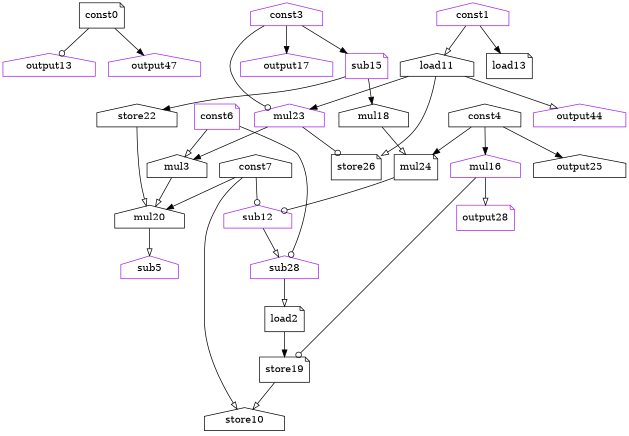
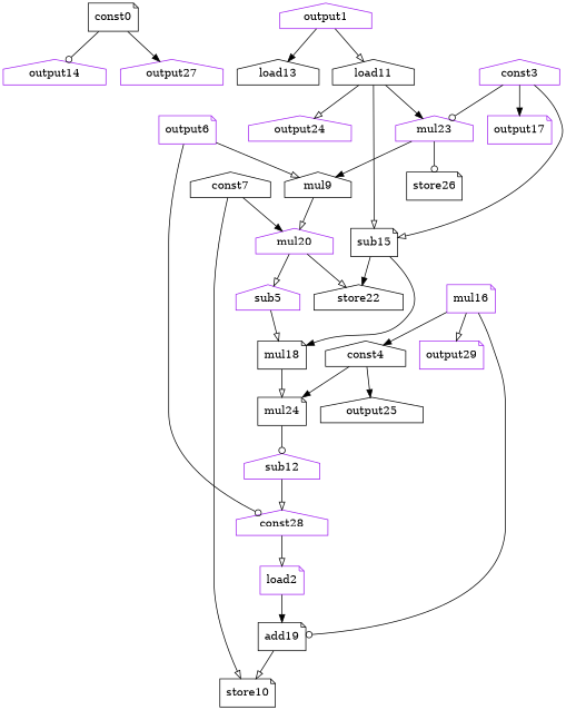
  digraph {
    node [color=black opcode=const shape=house]
    edge [arrowhead=onormal operand=0]
    const0 [shape=note]
-   output14 [color=purple opcode=output label=output13]
-   output27 [color=purple opcode=output label=output47]
-   const1 [color=purple]
+   output14 [color=purple opcode=output]
+   output27 [color=purple opcode=output]
+   const1 [color=purple label=output1]
    load11 [opcode=load]
-   load13 [opcode=load shape=note]
+   load13 [opcode=load]
    sub5 [color=purple opcode=sub]
-   mul18 [opcode=mul]
-   sub15 [color=purple opcode=sub shape=note]
+   mul18 [opcode=mul shape=note]
+   sub15 [opcode=sub shape=note]
    mul23 [color=purple opcode=mul]
-   output24 [color=purple opcode=output label=output44]
-   load2 [opcode=load shape=note]
-   add19 [opcode=add shape=note label=store19]
-   store10 [opcode=store]
+   output24 [color=purple opcode=output]
+   load2 [color=purple opcode=load shape=note]
+   add19 [opcode=add shape=note]
+   store10 [opcode=store shape=note]
    const3 [color=purple]
-   output17 [color=purple opcode=output]
+   output17 [color=purple opcode=output shape=note]
    store22 [opcode=store]
-   mul9 [opcode=mul label=mul3]
+   mul9 [opcode=mul]
    store26 [opcode=store shape=note]
-   mul16 [color=purple opcode=mul]
+   mul16 [color=purple opcode=mul shape=note]
    const4
    n22 [label=mul24 opcode=mul shape=note]
    output25 [opcode=output]
-   output29 [color=purple opcode=output shape=note label=output28]
+   output29 [color=purple opcode=output shape=note]
    sub12 [color=purple opcode=sub]
-   const6 [color=purple shape=note]
-   sub28 [color=purple opcode=sub]
-   mul20 [opcode=mul]
+   const6 [color=purple shape=note label=output6]
+   sub28 [color=purple opcode=sub label=const28]
+   mul20 [color=purple opcode=mul]
    const7
    const0 -> output14 [arrowhead=odot]
    const0 -> output27 [arrowhead=normal]
    const1 -> load11
    const1 -> load13 [arrowhead=normal]
-   load11 -> store26 [operand=1]
+   load11 -> sub15 [operand=1]
    load11 -> mul23 [arrowhead=normal operand=1]
    load11 -> output24
+   sub5 -> mul18
    mul18 -> n22
    sub15 -> mul18 [arrowhead=normal operand=1]
    sub15 -> store22 [arrowhead=normal operand=1]
    mul23 -> mul9 [arrowhead=normal operand=1]
    mul23 -> store26 [arrowhead=odot operand=1]
    load2 -> add19 [arrowhead=normal operand=1]
    add19 -> store10
-   const3 -> sub15 [arrowhead=normal]
+   const3 -> sub15
    const3 -> mul23 [arrowhead=odot]
    const3 -> output17 [arrowhead=normal]
    mul9 -> mul20
    mul16 -> add19 [arrowhead=odot]
    mul16 -> output29
-   const4 -> mul16 [arrowhead=normal]
+   mul16 -> const4 [arrowhead=normal]
    const4 -> n22 [arrowhead=normal operand=1]
    const4 -> output25 [arrowhead=normal]
    n22 -> sub12 [arrowhead=odot]
    sub12 -> sub28
    const6 -> mul9
    const6 -> sub28 [arrowhead=odot operand=1]
    sub28 -> load2
    mul20 -> sub5 [operand=1]
-   store22 -> mul20
+   mul20 -> store22
    const7 -> store10 [operand=1]
-   const7 -> sub12 [arrowhead=odot operand=1]
    const7 -> mul20 [arrowhead=normal operand=1]
  }
